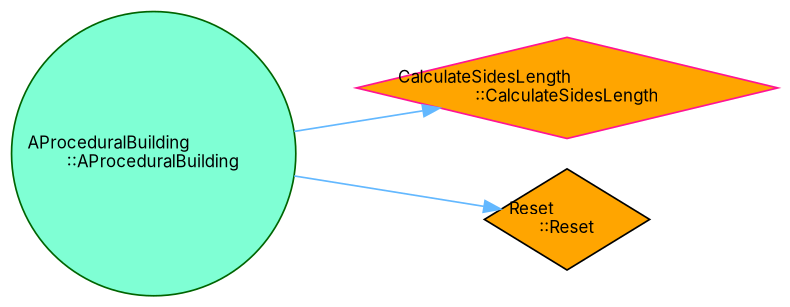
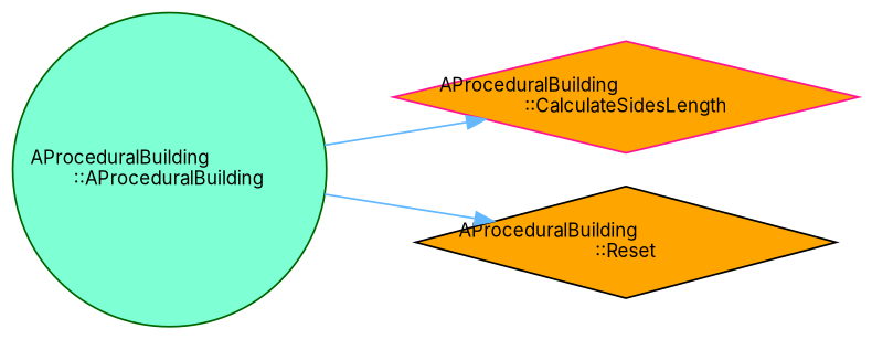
  digraph {
    fontname=Inter
    rankdir=LR
    node [fillcolor=orange fontname=Inter fontsize=10 shape=diamond style=filled]
    edge [color=steelblue1 fontname=Inter fontsize=10 labelfontname=Helvetica labelfontsize=10 style=solid]
    n1 [color=darkgreen fillcolor=aquamarine fontcolor=black height=0.2 label="AProceduralBuilding\l::AProceduralBuilding" shape=circle width=0.4]
-   n2 [color=deeppink height=0.2 label="CalculateSidesLength\l::CalculateSidesLength" width=0.4]
-   n3 [color=black height=0.2 label="Reset\l::Reset" width=0.4]
+   n2 [color=deeppink height=0.2 label="AProceduralBuilding\l::CalculateSidesLength" width=0.4]
+   n3 [color=black height=0.2 label="AProceduralBuilding\l::Reset" width=0.4]
    n1 -> n2
    n1 -> n3
  }
